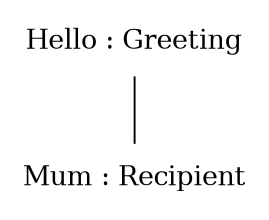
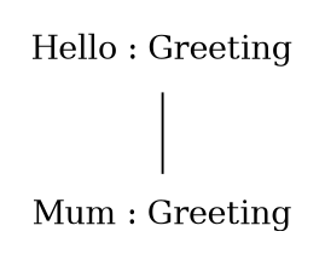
  graph {
    node [shape=plaintext style=solid]
    n1 [label="Hello : Greeting"]
-   n2 [label="Mum : Recipient"]
+   n2 [label="Mum : Greeting"]
    n1 -- n2 [style=solid]
  }
